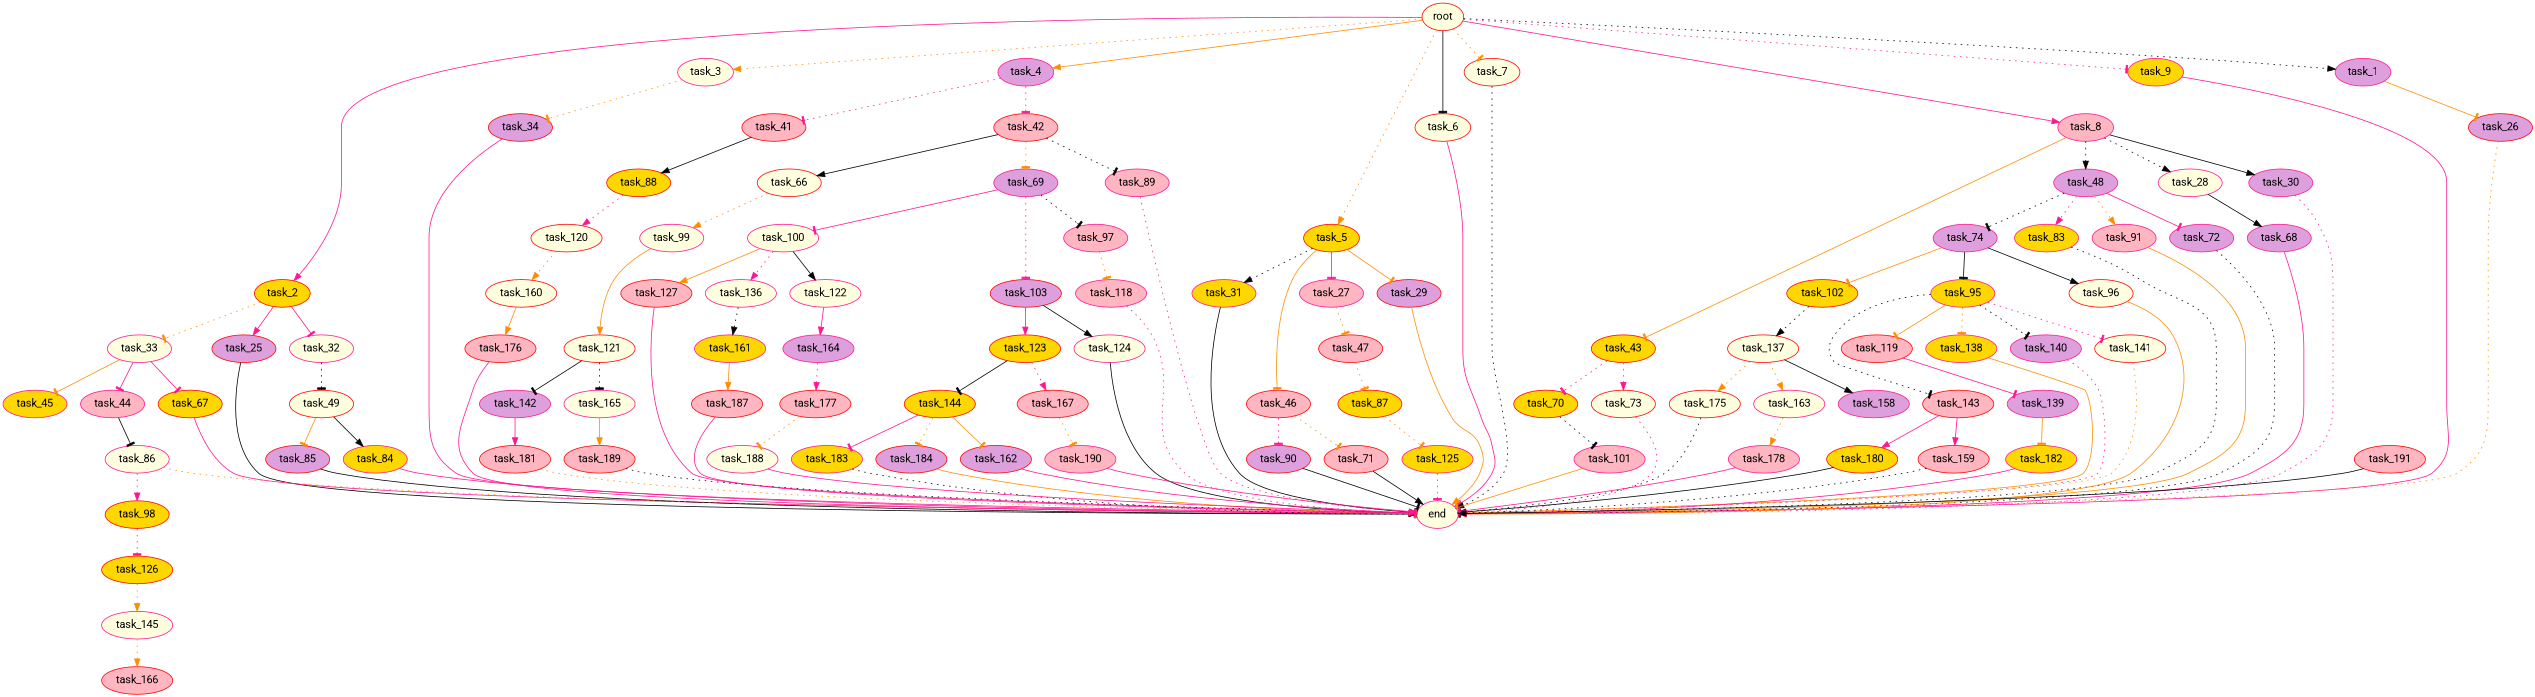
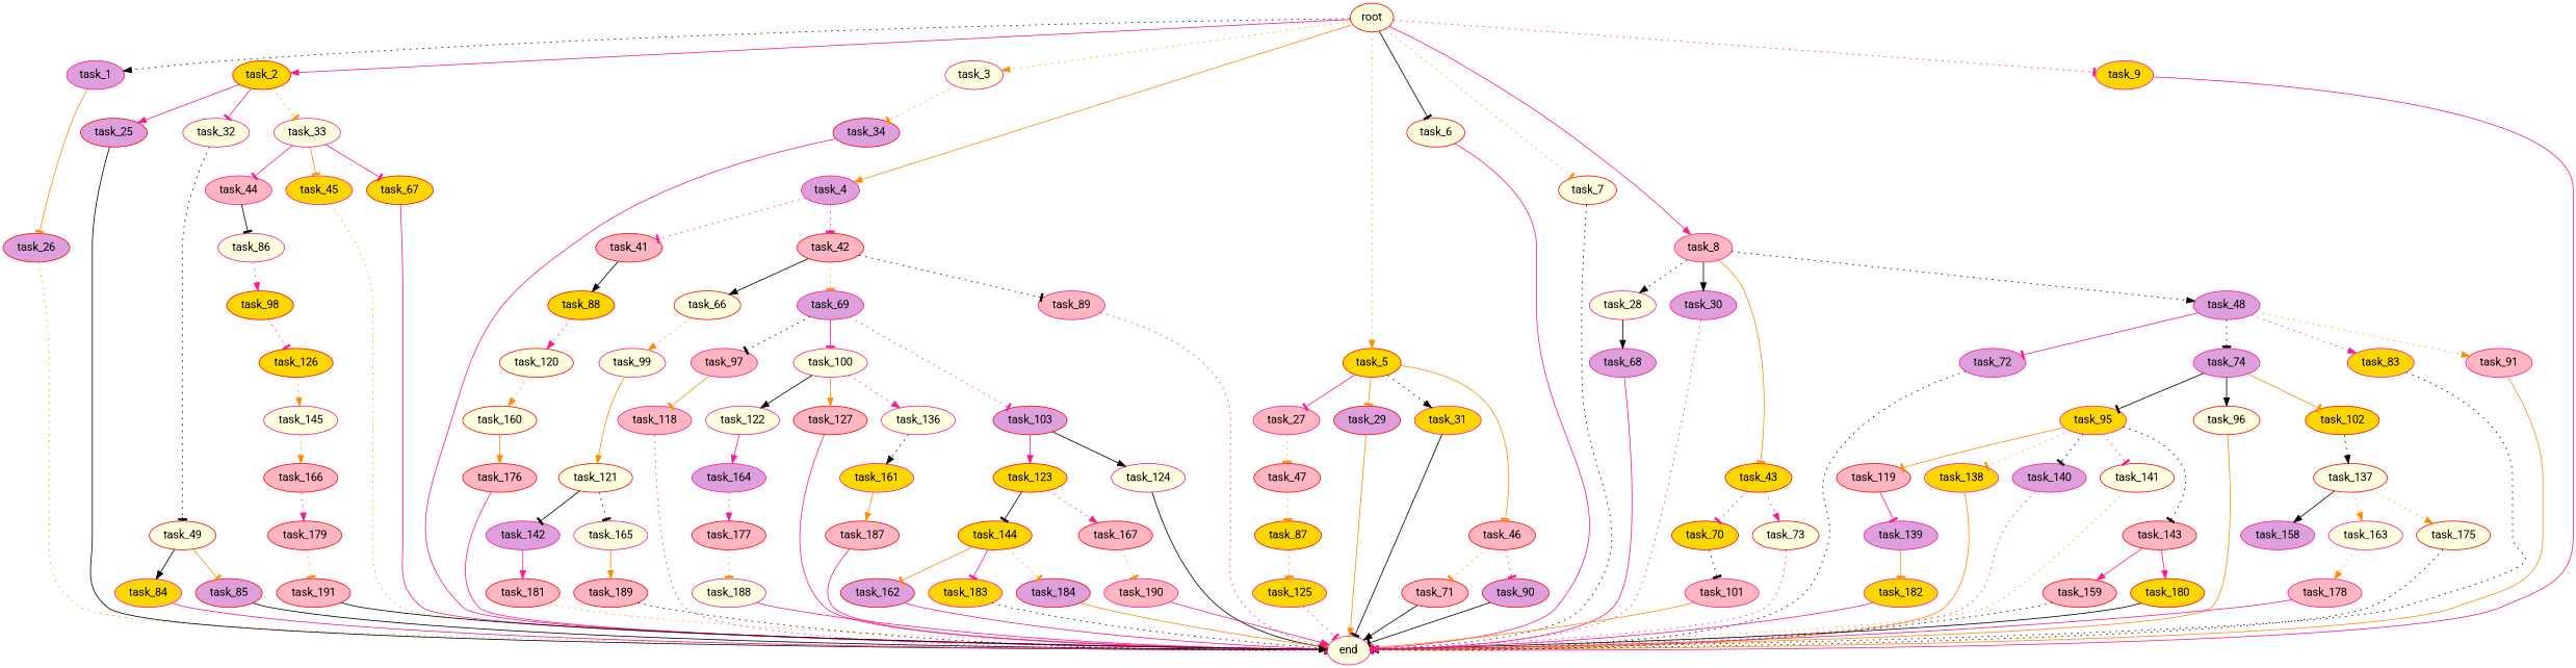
  digraph {
    fontname=Roboto
    node [color=red fillcolor=lightyellow fontname=Roboto style=filled]
    edge [arrowhead=tee color=deeppink fontname=Roboto style=solid]
    root
    task_1 [color=deeppink fillcolor=plum]
    task_2 [fillcolor=gold]
    task_3 [color=deeppink]
    task_4 [color=deeppink fillcolor=plum]
    task_5 [fillcolor=gold]
    task_6
    task_7
    task_8 [color=deeppink fillcolor=lightpink]
    task_9 [color=deeppink fillcolor=gold]
    task_26 [fillcolor=plum]
    task_25 [fillcolor=plum]
    task_32 [color=deeppink]
    task_33 [color=deeppink]
    task_34 [fillcolor=plum]
    task_41 [fillcolor=lightpink]
    task_42 [fillcolor=lightpink]
    task_27 [color=deeppink fillcolor=lightpink]
    task_29 [fillcolor=plum]
    task_31 [color=deeppink fillcolor=gold]
    task_46 [fillcolor=lightpink]
    end [color=deeppink]
    task_28 [color=deeppink]
    task_30 [color=deeppink fillcolor=plum]
    task_43 [fillcolor=gold]
    task_48 [color=deeppink fillcolor=plum]
    task_49
    task_44 [color=deeppink fillcolor=lightpink]
    task_45 [color=deeppink fillcolor=gold]
    task_67 [fillcolor=gold]
    task_88 [fillcolor=gold]
    task_66
    task_69 [color=deeppink fillcolor=plum]
    task_89 [color=deeppink fillcolor=lightpink]
    task_47 [fillcolor=lightpink]
    task_71 [fillcolor=lightpink]
    task_90 [fillcolor=plum]
    task_68 [color=deeppink fillcolor=plum]
    task_70 [fillcolor=gold]
    task_73
    task_72 [color=deeppink fillcolor=plum]
    task_74 [color=deeppink fillcolor=plum]
    task_83 [color=deeppink fillcolor=gold]
    task_91 [color=deeppink fillcolor=lightpink]
    task_87 [fillcolor=gold]
    task_84 [color=deeppink fillcolor=gold]
    task_85 [fillcolor=plum]
    task_86 [color=deeppink]
    task_120
    task_99 [color=deeppink]
    task_97 [color=deeppink fillcolor=lightpink]
    task_100 [color=deeppink]
    task_103 [fillcolor=plum]
    task_101 [color=deeppink fillcolor=lightpink]
    task_98 [fillcolor=gold]
    task_125 [color=deeppink fillcolor=gold]
    task_95 [color=deeppink fillcolor=gold]
    task_96
    task_102 [fillcolor=gold]
    task_121
    task_118 [color=deeppink fillcolor=lightpink]
    task_122 [color=deeppink]
    task_127 [fillcolor=lightpink]
    task_136 [color=deeppink]
    task_123 [fillcolor=gold]
    task_124 [color=deeppink]
    task_119 [fillcolor=lightpink]
    task_138 [color=deeppink fillcolor=gold]
    task_140 [color=deeppink fillcolor=plum]
    task_141
    task_143 [fillcolor=lightpink]
    task_137
    task_126 [fillcolor=gold]
    task_160
    task_139 [color=deeppink fillcolor=plum]
    task_159 [fillcolor=lightpink]
    task_180 [fillcolor=gold]
    task_145 [color=deeppink]
    task_142 [color=deeppink fillcolor=plum]
    task_165 [color=deeppink]
    task_164 [color=deeppink fillcolor=plum]
    task_161 [color=deeppink fillcolor=gold]
    task_158 [color=deeppink fillcolor=plum]
    task_163 [color=deeppink]
    task_175
    task_144 [fillcolor=gold]
    task_167 [fillcolor=lightpink]
    task_182 [color=deeppink fillcolor=gold]
    task_176 [fillcolor=lightpink]
    task_181 [fillcolor=lightpink]
    task_189 [fillcolor=lightpink]
    task_177 [fillcolor=lightpink]
    task_162 [fillcolor=plum]
    task_183 [color=deeppink fillcolor=gold]
    task_184 [fillcolor=plum]
    task_190 [color=deeppink fillcolor=lightpink]
    task_166 [fillcolor=lightpink]
    task_187 [fillcolor=lightpink]
    task_178 [color=deeppink fillcolor=lightpink]
+   task_179 [fillcolor=lightpink]
    task_188 [color=deeppink]
    task_191 [fillcolor=lightpink]
    root -> task_1 [arrowhead=normal color=black style=dotted]
    root -> task_2 [arrowhead=normal]
    root -> task_3 [arrowhead=normal color=darkorange style=dotted]
    root -> task_4 [arrowhead=normal color=darkorange]
    root -> task_5 [arrowhead=normal color=darkorange style=dotted]
    root -> task_6 [color=black]
    root -> task_7 [color=darkorange style=dotted]
    root -> task_8 [arrowhead=normal]
    root -> task_9 [style=dotted]
    task_1 -> task_26 [color=darkorange]
    task_2 -> task_25 [arrowhead=normal]
    task_2 -> task_32
    task_2 -> task_33 [color=darkorange style=dotted]
    task_3 -> task_34 [color=darkorange style=dotted]
    task_4 -> task_41 [style=dotted]
    task_4 -> task_42 [style=dotted]
    task_5 -> task_27
    task_5 -> task_29 [color=darkorange]
    task_5 -> task_31 [arrowhead=normal color=black style=dotted]
    task_5 -> task_46 [color=darkorange]
    task_6 -> end [arrowhead=normal]
    task_7 -> end [arrowhead=normal color=black style=dotted]
    task_8 -> task_28 [arrowhead=normal color=black style=dotted]
    task_8 -> task_30 [arrowhead=normal color=black]
    task_8 -> task_43 [color=darkorange]
    task_8 -> task_48 [arrowhead=normal color=black style=dotted]
    task_9 -> end [arrowhead=normal]
    task_26 -> end [arrowhead=normal color=darkorange style=dotted]
    task_25 -> end [color=black]
    task_32 -> task_49 [color=black style=dotted]
    task_33 -> task_44
    task_33 -> task_45 [color=darkorange]
    task_33 -> task_67
    task_34 -> end
    task_41 -> task_88 [arrowhead=normal color=black]
    task_42 -> task_66 [arrowhead=normal color=black]
    task_42 -> task_69 [color=darkorange style=dotted]
    task_42 -> task_89 [color=black style=dotted]
    task_27 -> task_47 [color=darkorange style=dotted]
    task_29 -> end [arrowhead=normal color=darkorange]
    task_31 -> end [color=black]
    task_46 -> task_71 [color=darkorange style=dotted]
    task_46 -> task_90 [style=dotted]
    task_28 -> task_68 [arrowhead=normal color=black]
    task_30 -> end [arrowhead=normal style=dotted]
    task_43 -> task_70 [style=dotted]
    task_43 -> task_73 [arrowhead=normal style=dotted]
    task_48 -> task_72
    task_48 -> task_74 [color=black style=dotted]
    task_48 -> task_83 [arrowhead=normal style=dotted]
    task_48 -> task_91 [arrowhead=normal color=darkorange style=dotted]
    task_49 -> task_84 [arrowhead=normal color=black]
    task_49 -> task_85 [color=darkorange]
    task_44 -> task_86 [color=black]
-   task_86 -> end [arrowhead=normal color=darkorange style=dotted]
+   task_45 -> end [arrowhead=normal color=darkorange style=dotted]
    task_67 -> end [arrowhead=normal]
    task_88 -> task_120 [arrowhead=normal style=dotted]
    task_66 -> task_99 [arrowhead=normal color=darkorange style=dotted]
    task_69 -> task_97 [color=black style=dotted]
    task_69 -> task_100
    task_69 -> task_103 [style=dotted]
    task_89 -> end [arrowhead=normal style=dotted]
    task_47 -> task_87 [color=darkorange style=dotted]
    task_71 -> end [arrowhead=normal color=black]
    task_90 -> end [color=black]
    task_68 -> end
    task_70 -> task_101 [color=black style=dotted]
    task_73 -> end [arrowhead=normal style=dotted]
    task_72 -> end [color=black style=dotted]
    task_74 -> task_95 [color=black]
    task_74 -> task_96 [arrowhead=normal color=black]
    task_74 -> task_102 [color=darkorange]
    task_83 -> end [arrowhead=normal color=black style=dotted]
    task_91 -> end [arrowhead=normal color=darkorange]
    task_87 -> task_125 [color=darkorange style=dotted]
    task_84 -> end
    task_85 -> end [color=black]
    task_86 -> task_98 [arrowhead=normal style=dotted]
    task_120 -> task_160 [arrowhead=normal color=darkorange style=dotted]
    task_99 -> task_121 [arrowhead=normal color=darkorange]
-   task_97 -> task_118 [color=darkorange style=dotted]
+   task_97 -> task_118 [color=darkorange]
    task_100 -> task_122 [arrowhead=normal color=black]
    task_100 -> task_127 [arrowhead=normal color=darkorange]
    task_100 -> task_136 [arrowhead=normal style=dotted]
    task_103 -> task_123 [arrowhead=normal]
    task_103 -> task_124 [arrowhead=normal color=black]
    task_101 -> end [color=darkorange]
    task_98 -> task_126 [style=dotted]
    task_125 -> end [style=dotted]
    task_95 -> task_119 [color=darkorange]
    task_95 -> task_138 [color=darkorange style=dotted]
    task_95 -> task_140 [color=black style=dotted]
    task_95 -> task_141 [style=dotted]
    task_95 -> task_143 [color=black style=dotted]
    task_96 -> end [arrowhead=normal color=darkorange]
    task_102 -> task_137 [arrowhead=normal color=black style=dotted]
    task_121 -> task_142 [color=black]
    task_121 -> task_165 [color=black style=dotted]
    task_118 -> end [style=dotted]
    task_122 -> task_164 [arrowhead=normal]
    task_127 -> end
    task_136 -> task_161 [arrowhead=normal color=black style=dotted]
    task_123 -> task_144 [color=black]
    task_123 -> task_167 [arrowhead=normal style=dotted]
    task_124 -> end [color=black]
    task_119 -> task_139
    task_138 -> end [color=darkorange]
    task_140 -> end [style=dotted]
    task_141 -> end [arrowhead=normal color=darkorange style=dotted]
    task_143 -> task_159 [arrowhead=normal]
    task_143 -> task_180 [arrowhead=normal]
    task_137 -> task_158 [arrowhead=normal color=black]
    task_137 -> task_163 [arrowhead=normal color=darkorange style=dotted]
    task_137 -> task_175 [arrowhead=normal color=darkorange style=dotted]
    task_126 -> task_145 [arrowhead=normal color=darkorange style=dotted]
    task_160 -> task_176 [arrowhead=normal color=darkorange]
    task_139 -> task_182 [color=darkorange]
    task_159 -> end [arrowhead=normal color=black style=dotted]
    task_180 -> end [color=black]
    task_145 -> task_166 [arrowhead=normal color=darkorange style=dotted]
    task_142 -> task_181 [arrowhead=normal]
    task_165 -> task_189 [arrowhead=normal color=darkorange]
    task_164 -> task_177 [arrowhead=normal style=dotted]
    task_161 -> task_187 [arrowhead=normal color=darkorange]
    task_163 -> task_178 [arrowhead=normal color=darkorange style=dotted]
    task_175 -> end [arrowhead=normal color=black style=dotted]
    task_144 -> task_162 [color=darkorange]
    task_144 -> task_183
    task_144 -> task_184 [color=darkorange style=dotted]
    task_167 -> task_190 [color=darkorange style=dotted]
    task_182 -> end [arrowhead=normal]
    task_176 -> end
    task_181 -> end [color=darkorange style=dotted]
    task_189 -> end [color=black style=dotted]
    task_177 -> task_188 [color=darkorange style=dotted]
    task_162 -> end [arrowhead=normal]
    task_183 -> end [arrowhead=normal color=black style=dotted]
    task_184 -> end [color=darkorange]
    task_190 -> end [arrowhead=normal]
+   task_166 -> task_179 [arrowhead=normal style=dotted]
    task_187 -> end
    task_178 -> end
+   task_179 -> task_191 [color=darkorange style=dotted]
    task_188 -> end [arrowhead=normal]
    task_191 -> end [arrowhead=normal color=black]
  }
